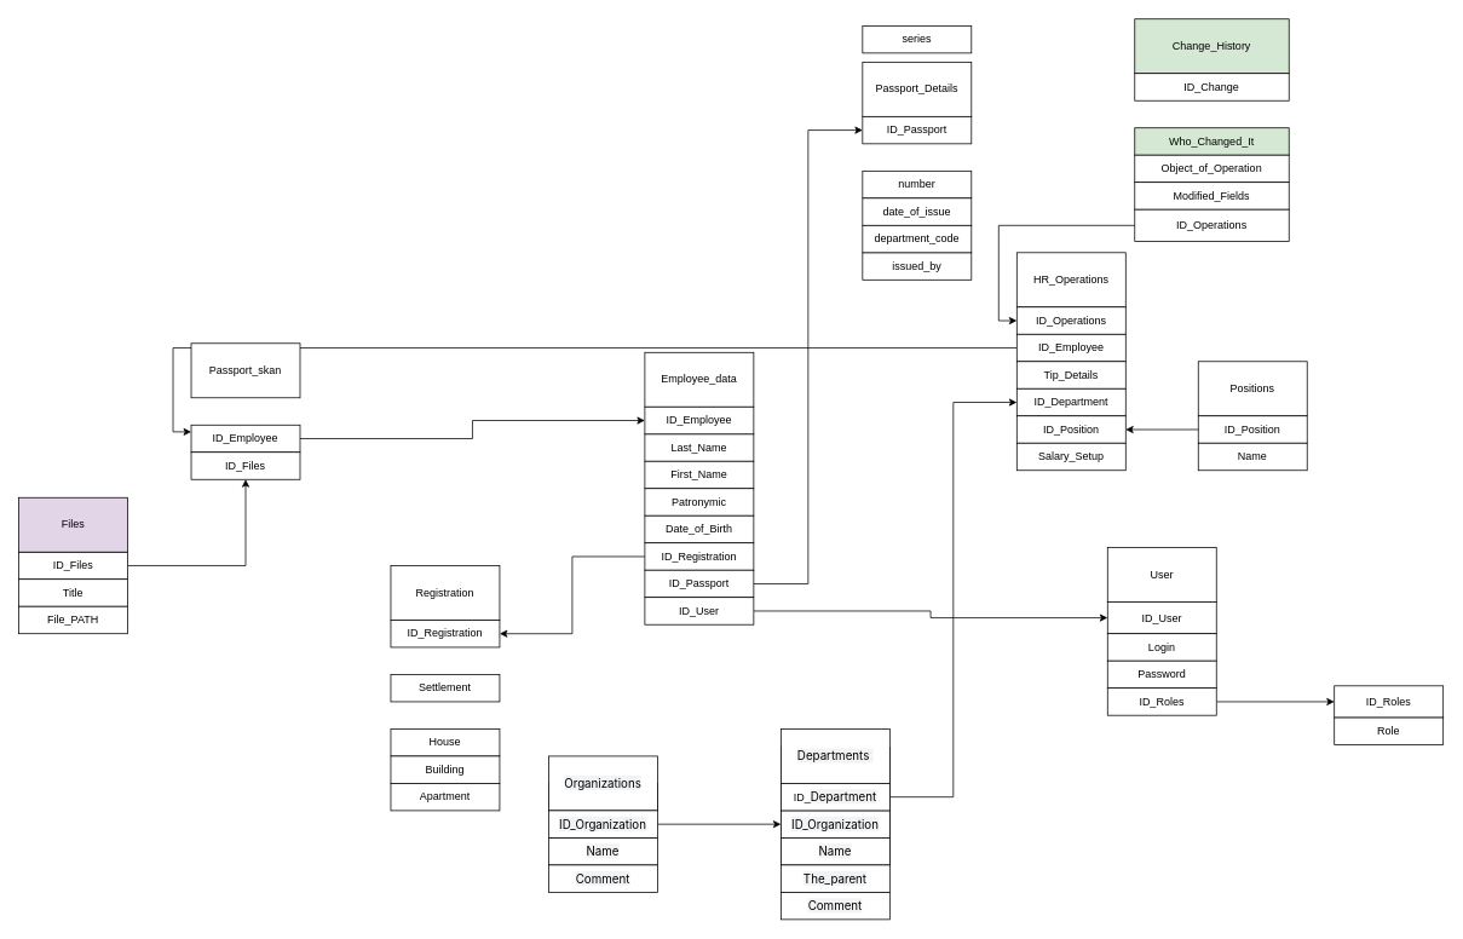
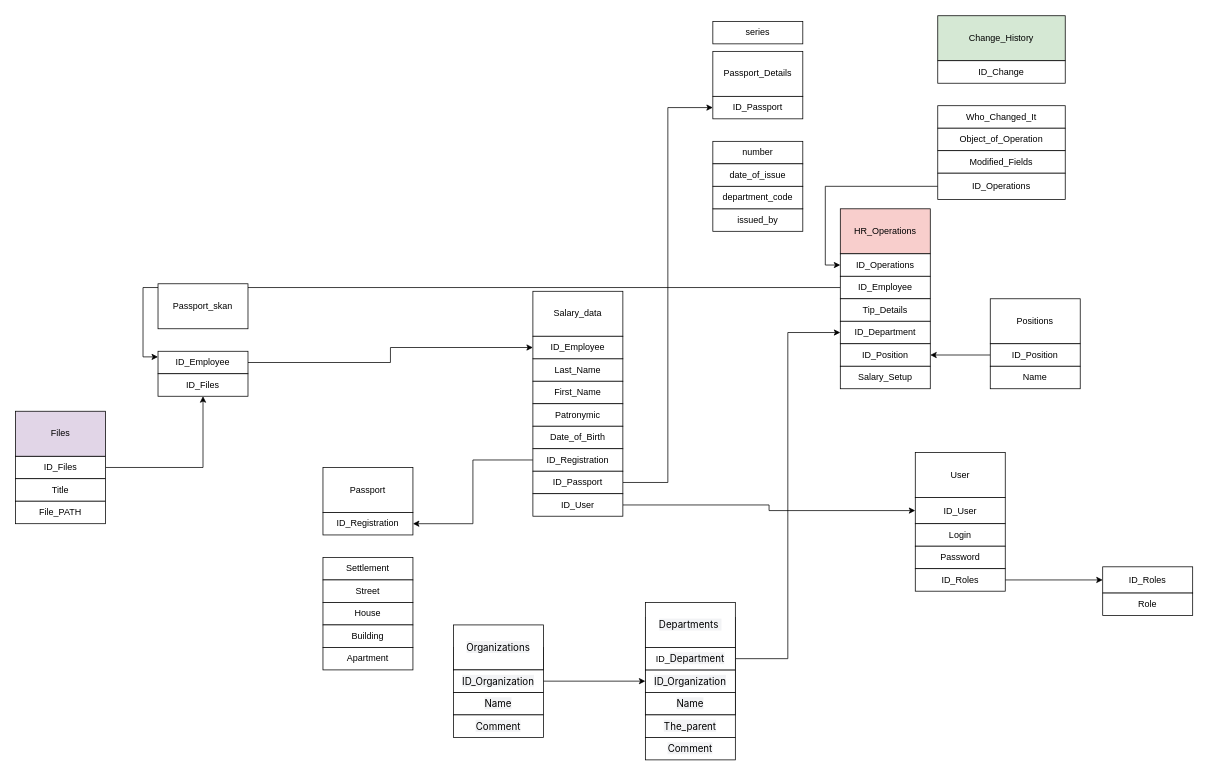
  <mxCell id="0" value="" />
  <mxCell id="1" parent="0" />
  <mxCell id="2" value="" style="rounded=0;whiteSpace=wrap;html=1;" vertex="1" parent="1"><mxGeometry x="860" y="823" width="120" height="130" as="geometry" /></mxCell>
  <mxCell id="3" value="&lt;span style=&quot;font-family: &amp;quot;YS Text&amp;quot;, -apple-system, BlinkMacSystemFont, Arial, Helvetica, sans-serif; font-size: 13px; text-align: start; white-space-collapse: preserve; background-color: rgba(7, 28, 71, 0.05);&quot;&gt;Departments &lt;/span&gt;" style="rounded=0;whiteSpace=wrap;html=1;" vertex="1" parent="1"><mxGeometry x="860" y="803" width="120" height="60" as="geometry" /></mxCell>
  <mxCell id="4" value="&lt;span style=&quot;font-family: &amp;quot;YS Text&amp;quot;, -apple-system, BlinkMacSystemFont, Arial, Helvetica, sans-serif; font-size: 13px; text-align: left; white-space-collapse: preserve; background-color: rgba(7, 28, 71, 0.05);&quot;&gt;ID_Organization&lt;/span&gt;" style="rounded=0;whiteSpace=wrap;html=1;" vertex="1" parent="1"><mxGeometry x="860" y="893" width="120" height="30" as="geometry" /></mxCell>
  <mxCell id="5" value="&lt;span style=&quot;font-family: &amp;quot;YS Text&amp;quot;, -apple-system, BlinkMacSystemFont, Arial, Helvetica, sans-serif; font-size: 13px; text-align: left; white-space-collapse: preserve; background-color: rgba(7, 28, 71, 0.05);&quot;&gt;Name&lt;/span&gt;" style="rounded=0;whiteSpace=wrap;html=1;" vertex="1" parent="1"><mxGeometry x="860" y="923" width="120" height="30" as="geometry" /></mxCell>
  <mxCell id="6" value="&lt;span style=&quot;font-family: &amp;quot;YS Text&amp;quot;, -apple-system, BlinkMacSystemFont, Arial, Helvetica, sans-serif; font-size: 13px; text-align: left; white-space-collapse: preserve; background-color: rgba(7, 28, 71, 0.05);&quot;&gt;The_parent&lt;/span&gt;" style="rounded=0;whiteSpace=wrap;html=1;" vertex="1" parent="1"><mxGeometry x="860" y="953" width="120" height="30" as="geometry" /></mxCell>
  <mxCell id="7" value="&lt;span style=&quot;font-family: &amp;quot;YS Text&amp;quot;, -apple-system, BlinkMacSystemFont, Arial, Helvetica, sans-serif; font-size: 13px; text-align: left; white-space-collapse: preserve; background-color: rgba(7, 28, 71, 0.05);&quot;&gt;Comment&lt;/span&gt;" style="rounded=0;whiteSpace=wrap;html=1;" vertex="1" parent="1"><mxGeometry x="860" y="983" width="120" height="30" as="geometry" /></mxCell>
  <mxCell id="8" value="&#10;&lt;span style=&quot;color: rgb(0, 0, 0); font-family: &amp;quot;YS Text&amp;quot;, -apple-system, BlinkMacSystemFont, Arial, Helvetica, sans-serif; font-size: 13px; font-style: normal; font-variant-ligatures: normal; font-variant-caps: normal; font-weight: 400; letter-spacing: normal; orphans: 2; text-align: left; text-indent: 0px; text-transform: none; widows: 2; word-spacing: 0px; -webkit-text-stroke-width: 0px; white-space: pre-wrap; background-color: rgba(7, 28, 71, 0.05); text-decoration-thickness: initial; text-decoration-style: initial; text-decoration-color: initial; display: inline !important; float: none;&quot;&gt;Comment&lt;/span&gt;&#10;&#10;" style="rounded=0;whiteSpace=wrap;html=1;" vertex="1" parent="1"><mxGeometry x="604" y="863" width="120" height="30" as="geometry" /></mxCell>
  <mxCell id="9" value="&lt;span style=&quot;font-family: &amp;quot;YS Text&amp;quot;, -apple-system, BlinkMacSystemFont, Arial, Helvetica, sans-serif; font-size: 13px; text-align: start; white-space-collapse: preserve; background-color: rgba(7, 28, 71, 0.05);&quot;&gt;Organizations&lt;/span&gt;" style="rounded=0;whiteSpace=wrap;html=1;" vertex="1" parent="1"><mxGeometry x="604" y="833" width="120" height="60" as="geometry" /></mxCell>
  <mxCell id="10" value="&lt;span style=&quot;font-family: &amp;quot;YS Text&amp;quot;, -apple-system, BlinkMacSystemFont, Arial, Helvetica, sans-serif; font-size: 13px; text-align: left; white-space-collapse: preserve; background-color: rgba(7, 28, 71, 0.05);&quot;&gt;Name&lt;/span&gt;" style="rounded=0;whiteSpace=wrap;html=1;" vertex="1" parent="1"><mxGeometry x="604" y="923" width="120" height="30" as="geometry" /></mxCell>
  <mxCell id="11" value="&lt;span style=&quot;font-family: &amp;quot;YS Text&amp;quot;, -apple-system, BlinkMacSystemFont, Arial, Helvetica, sans-serif; font-size: 13px; text-align: left; white-space-collapse: preserve; background-color: rgba(7, 28, 71, 0.05);&quot;&gt;Comment&lt;/span&gt;" style="rounded=0;whiteSpace=wrap;html=1;" vertex="1" parent="1"><mxGeometry x="604" y="953" width="120" height="30" as="geometry" /></mxCell>
  <mxCell id="12" style="edgeStyle=orthogonalEdgeStyle;rounded=0;orthogonalLoop=1;jettySize=auto;html=1;entryX=0;entryY=0.5;entryDx=0;entryDy=0;" edge="1" parent="1" source="13" target="4"><mxGeometry relative="1" as="geometry" /></mxCell>
  <mxCell id="13" value="&lt;div style=&quot;text-align: left;&quot;&gt;&lt;font face=&quot;YS Text, -apple-system, BlinkMacSystemFont, Arial, Helvetica, sans-serif&quot;&gt;&lt;span style=&quot;font-size: 13px; white-space-collapse: preserve; background-color: rgba(7, 28, 71, 0.05);&quot;&gt;ID_&lt;/span&gt;&lt;/font&gt;&lt;span style=&quot;background-color: rgba(7, 28, 71, 0.05); font-family: &amp;quot;YS Text&amp;quot;, -apple-system, BlinkMacSystemFont, Arial, Helvetica, sans-serif; font-size: 13px; white-space-collapse: preserve;&quot;&gt;Organization&lt;/span&gt;&lt;/div&gt;" style="rounded=0;whiteSpace=wrap;html=1;" vertex="1" parent="1"><mxGeometry x="604" y="893" width="120" height="30" as="geometry" /></mxCell>
  <mxCell id="14" style="edgeStyle=orthogonalEdgeStyle;rounded=0;orthogonalLoop=1;jettySize=auto;html=1;entryX=0;entryY=0.5;entryDx=0;entryDy=0;" edge="1" parent="1" source="15" target="50"><mxGeometry relative="1" as="geometry" /></mxCell>
  <mxCell id="15" value="ID_&lt;span style=&quot;font-family: &amp;quot;YS Text&amp;quot;, -apple-system, BlinkMacSystemFont, Arial, Helvetica, sans-serif; font-size: 13px; text-align: left; white-space-collapse: preserve; background-color: rgba(7, 28, 71, 0.05);&quot;&gt;Department&lt;/span&gt;" style="rounded=0;whiteSpace=wrap;html=1;" vertex="1" parent="1"><mxGeometry x="860" y="863" width="120" height="30" as="geometry" /></mxCell>
  <mxCell id="16" value="Positions" style="rounded=0;whiteSpace=wrap;html=1;" vertex="1" parent="1"><mxGeometry x="1320" y="398" width="120" height="60" as="geometry" /></mxCell>
  <mxCell id="17" style="edgeStyle=orthogonalEdgeStyle;rounded=0;orthogonalLoop=1;jettySize=auto;html=1;entryX=1;entryY=0.5;entryDx=0;entryDy=0;" edge="1" parent="1" source="18" target="51"><mxGeometry relative="1" as="geometry" /></mxCell>
  <mxCell id="18" value="ID_Position" style="rounded=0;whiteSpace=wrap;html=1;" vertex="1" parent="1"><mxGeometry x="1320" y="458" width="120" height="30" as="geometry" /></mxCell>
  <mxCell id="19" value="Name" style="rounded=0;whiteSpace=wrap;html=1;" vertex="1" parent="1"><mxGeometry x="1320" y="488" width="120" height="30" as="geometry" /></mxCell>
- <mxCell id="20" value="Employee_data" style="rounded=0;whiteSpace=wrap;html=1;" vertex="1" parent="1"><mxGeometry x="710" y="388" width="120" height="60" as="geometry" /></mxCell>
+ <mxCell id="20" value="Salary_data" style="rounded=0;whiteSpace=wrap;html=1;" vertex="1" parent="1"><mxGeometry x="710" y="388" width="120" height="60" as="geometry" /></mxCell>
  <mxCell id="21" value="Last_Name" style="rounded=0;whiteSpace=wrap;html=1;" vertex="1" parent="1"><mxGeometry x="710" y="478" width="120" height="30" as="geometry" /></mxCell>
  <mxCell id="22" value="First_Name" style="rounded=0;whiteSpace=wrap;html=1;" vertex="1" parent="1"><mxGeometry x="710" y="508" width="120" height="30" as="geometry" /></mxCell>
  <mxCell id="23" value="Patronymic" style="rounded=0;whiteSpace=wrap;html=1;" vertex="1" parent="1"><mxGeometry x="710" y="538" width="120" height="30" as="geometry" /></mxCell>
  <mxCell id="24" value="Date_of_Birth" style="rounded=0;whiteSpace=wrap;html=1;" vertex="1" parent="1"><mxGeometry x="710" y="568" width="120" height="30" as="geometry" /></mxCell>
  <mxCell id="25" value="Passport_Details" style="rounded=0;whiteSpace=wrap;html=1;" vertex="1" parent="1"><mxGeometry x="950" y="68" width="120" height="60" as="geometry" /></mxCell>
  <mxCell id="26" value="series" style="rounded=0;whiteSpace=wrap;html=1;" vertex="1" parent="1"><mxGeometry x="950" y="28" width="120" height="30" as="geometry" /></mxCell>
  <mxCell id="27" value="number" style="rounded=0;whiteSpace=wrap;html=1;" vertex="1" parent="1"><mxGeometry x="950" y="188" width="120" height="30" as="geometry" /></mxCell>
  <mxCell id="28" value="date_of_issue" style="rounded=0;whiteSpace=wrap;html=1;" vertex="1" parent="1"><mxGeometry x="950" y="218" width="120" height="30" as="geometry" /></mxCell>
  <mxCell id="29" value="issued_by" style="rounded=0;whiteSpace=wrap;html=1;" vertex="1" parent="1"><mxGeometry x="950" y="278" width="120" height="30" as="geometry" /></mxCell>
  <mxCell id="30" value="department_code" style="rounded=0;whiteSpace=wrap;html=1;" vertex="1" parent="1"><mxGeometry x="950" y="248" width="120" height="30" as="geometry" /></mxCell>
  <mxCell id="31" value="ID_Passport" style="rounded=0;whiteSpace=wrap;html=1;" vertex="1" parent="1"><mxGeometry x="950" y="128" width="120" height="30" as="geometry" /></mxCell>
  <mxCell id="32" value="ID_Employee" style="rounded=0;whiteSpace=wrap;html=1;" vertex="1" parent="1"><mxGeometry x="710" y="448" width="120" height="30" as="geometry" /></mxCell>
- <mxCell id="33" value="Registration" style="rounded=0;whiteSpace=wrap;html=1;" vertex="1" parent="1"><mxGeometry x="430" y="623" width="120" height="60" as="geometry" /></mxCell>
+ <mxCell id="33" value="Passport" style="rounded=0;whiteSpace=wrap;html=1;" vertex="1" parent="1"><mxGeometry x="430" y="623" width="120" height="60" as="geometry" /></mxCell>
  <mxCell id="34" value="Settlement" style="rounded=0;whiteSpace=wrap;html=1;" vertex="1" parent="1"><mxGeometry x="430" y="743" width="120" height="30" as="geometry" /></mxCell>
+ <mxCell id="35" value="Street" style="rounded=0;whiteSpace=wrap;html=1;" vertex="1" parent="1"><mxGeometry x="430" y="773" width="120" height="30" as="geometry" /></mxCell>
  <mxCell id="36" value="House" style="rounded=0;whiteSpace=wrap;html=1;" vertex="1" parent="1"><mxGeometry x="430" y="803" width="120" height="30" as="geometry" /></mxCell>
  <mxCell id="37" value="Building" style="rounded=0;whiteSpace=wrap;html=1;" vertex="1" parent="1"><mxGeometry x="430" y="833" width="120" height="30" as="geometry" /></mxCell>
  <mxCell id="38" value="Apartment" style="rounded=0;whiteSpace=wrap;html=1;" vertex="1" parent="1"><mxGeometry x="430" y="863" width="120" height="30" as="geometry" /></mxCell>
  <mxCell id="39" style="edgeStyle=orthogonalEdgeStyle;rounded=0;orthogonalLoop=1;jettySize=auto;html=1;" edge="1" parent="1" source="40" target="61"><mxGeometry relative="1" as="geometry" /></mxCell>
  <mxCell id="40" value="ID_Files" style="rounded=0;whiteSpace=wrap;html=1;" vertex="1" parent="1"><mxGeometry x="20" y="608" width="120" height="30" as="geometry" /></mxCell>
  <mxCell id="41" value="Title" style="rounded=0;whiteSpace=wrap;html=1;" vertex="1" parent="1"><mxGeometry x="20" y="638" width="120" height="30" as="geometry" /></mxCell>
  <mxCell id="42" value="ID_Registration" style="rounded=0;whiteSpace=wrap;html=1;" vertex="1" parent="1"><mxGeometry x="430" y="683" width="120" height="30" as="geometry" /></mxCell>
  <mxCell id="43" value="Files" style="rounded=0;whiteSpace=wrap;html=1;fillColor=#e1d5e7;" vertex="1" parent="1"><mxGeometry x="20" y="548" width="120" height="60" as="geometry" /></mxCell>
  <mxCell id="44" value="File_PATH" style="rounded=0;whiteSpace=wrap;html=1;" vertex="1" parent="1"><mxGeometry x="20" y="668" width="120" height="30" as="geometry" /></mxCell>
- <mxCell id="45" value="HR_Operations" style="rounded=0;whiteSpace=wrap;html=1;" vertex="1" parent="1"><mxGeometry x="1120" y="278" width="120" height="60" as="geometry" /></mxCell>
+ <mxCell id="45" value="HR_Operations" style="rounded=0;whiteSpace=wrap;html=1;fillColor=#f8cecc;" vertex="1" parent="1"><mxGeometry x="1120" y="278" width="120" height="60" as="geometry" /></mxCell>
  <mxCell id="46" value="ID_Operations" style="rounded=0;whiteSpace=wrap;html=1;" vertex="1" parent="1"><mxGeometry x="1120" y="338" width="120" height="30" as="geometry" /></mxCell>
  <mxCell id="47" style="edgeStyle=orthogonalEdgeStyle;rounded=0;orthogonalLoop=1;jettySize=auto;html=1;entryX=0;entryY=0.25;entryDx=0;entryDy=0;" edge="1" parent="1" source="48" target="60"><mxGeometry relative="1" as="geometry" /></mxCell>
  <mxCell id="48" value="ID_Employee" style="rounded=0;whiteSpace=wrap;html=1;" vertex="1" parent="1"><mxGeometry x="1120" y="368" width="120" height="30" as="geometry" /></mxCell>
  <mxCell id="49" value="Tip_Details" style="rounded=0;whiteSpace=wrap;html=1;" vertex="1" parent="1"><mxGeometry x="1120" y="398" width="120" height="30" as="geometry" /></mxCell>
  <mxCell id="50" value="ID_Department" style="rounded=0;whiteSpace=wrap;html=1;" vertex="1" parent="1"><mxGeometry x="1120" y="428" width="120" height="30" as="geometry" /></mxCell>
  <mxCell id="51" value="ID_Position" style="rounded=0;whiteSpace=wrap;html=1;" vertex="1" parent="1"><mxGeometry x="1120" y="458" width="120" height="30" as="geometry" /></mxCell>
  <mxCell id="52" value="Salary_Setup" style="rounded=0;whiteSpace=wrap;html=1;" vertex="1" parent="1"><mxGeometry x="1120" y="488" width="120" height="30" as="geometry" /></mxCell>
  <mxCell id="53" value="Change_History" style="rounded=0;whiteSpace=wrap;html=1;fillColor=#d5e8d4;" vertex="1" parent="1"><mxGeometry x="1250" y="20.5" width="170" height="60" as="geometry" /></mxCell>
- <mxCell id="54" value="Who_Changed_It" style="rounded=0;whiteSpace=wrap;html=1;fillColor=#d5e8d4;" vertex="1" parent="1"><mxGeometry x="1250" y="140.5" width="170" height="30" as="geometry" /></mxCell>
+ <mxCell id="54" value="Who_Changed_It" style="rounded=0;whiteSpace=wrap;html=1;" vertex="1" parent="1"><mxGeometry x="1250" y="140.5" width="170" height="30" as="geometry" /></mxCell>
  <mxCell id="55" value="Object_of_Operation" style="rounded=0;whiteSpace=wrap;html=1;" vertex="1" parent="1"><mxGeometry x="1250" y="170.5" width="170" height="30" as="geometry" /></mxCell>
  <mxCell id="56" value="Modified_Fields" style="rounded=0;whiteSpace=wrap;html=1;" vertex="1" parent="1"><mxGeometry x="1250" y="200.5" width="170" height="30" as="geometry" /></mxCell>
  <mxCell id="57" value="ID_Change" style="rounded=0;whiteSpace=wrap;html=1;" vertex="1" parent="1"><mxGeometry x="1250" y="80.5" width="170" height="30" as="geometry" /></mxCell>
  <mxCell id="58" value="Passport_skan" style="rounded=0;whiteSpace=wrap;html=1;" vertex="1" parent="1"><mxGeometry x="210" y="378" width="120" height="60" as="geometry" /></mxCell>
  <mxCell id="59" style="edgeStyle=orthogonalEdgeStyle;rounded=0;orthogonalLoop=1;jettySize=auto;html=1;entryX=0;entryY=0.5;entryDx=0;entryDy=0;" edge="1" parent="1" source="60" target="32"><mxGeometry relative="1" as="geometry" /></mxCell>
  <mxCell id="60" value="ID_Employee" style="rounded=0;whiteSpace=wrap;html=1;" vertex="1" parent="1"><mxGeometry x="210" y="468" width="120" height="30" as="geometry" /></mxCell>
  <mxCell id="61" value="ID_Files" style="rounded=0;whiteSpace=wrap;html=1;" vertex="1" parent="1"><mxGeometry x="210" y="498" width="120" height="30" as="geometry" /></mxCell>
  <mxCell id="62" style="edgeStyle=orthogonalEdgeStyle;rounded=0;orthogonalLoop=1;jettySize=auto;html=1;entryX=1;entryY=0.5;entryDx=0;entryDy=0;" edge="1" parent="1" source="63" target="42"><mxGeometry relative="1" as="geometry" /></mxCell>
  <mxCell id="63" value="ID_Registration" style="rounded=0;whiteSpace=wrap;html=1;" vertex="1" parent="1"><mxGeometry x="710" y="598" width="120" height="30" as="geometry" /></mxCell>
  <mxCell id="64" style="edgeStyle=orthogonalEdgeStyle;rounded=0;orthogonalLoop=1;jettySize=auto;html=1;entryX=0;entryY=0.5;entryDx=0;entryDy=0;" edge="1" parent="1" source="65" target="31"><mxGeometry relative="1" as="geometry" /></mxCell>
  <mxCell id="65" value="ID_Passport" style="rounded=0;whiteSpace=wrap;html=1;" vertex="1" parent="1"><mxGeometry x="710" y="628" width="120" height="30" as="geometry" /></mxCell>
  <mxCell id="66" style="edgeStyle=orthogonalEdgeStyle;rounded=0;orthogonalLoop=1;jettySize=auto;html=1;entryX=0;entryY=0.5;entryDx=0;entryDy=0;" edge="1" parent="1" source="67" target="46"><mxGeometry relative="1" as="geometry" /></mxCell>
  <mxCell id="67" value="ID_Operations" style="rounded=0;whiteSpace=wrap;html=1;" vertex="1" parent="1"><mxGeometry x="1250" y="230.5" width="170" height="35" as="geometry" /></mxCell>
  <mxCell id="68" style="edgeStyle=orthogonalEdgeStyle;rounded=0;orthogonalLoop=1;jettySize=auto;html=1;" edge="1" parent="1" source="69" target="71"><mxGeometry relative="1" as="geometry" /></mxCell>
  <mxCell id="69" value="ID_User" style="rounded=0;whiteSpace=wrap;html=1;" vertex="1" parent="1"><mxGeometry x="710" y="658" width="120" height="30" as="geometry" /></mxCell>
  <mxCell id="70" value="User" style="rounded=0;whiteSpace=wrap;html=1;" vertex="1" parent="1"><mxGeometry x="1220" y="603" width="120" height="60" as="geometry" /></mxCell>
  <mxCell id="71" value="ID_User" style="rounded=0;whiteSpace=wrap;html=1;" vertex="1" parent="1"><mxGeometry x="1220" y="663" width="120" height="35" as="geometry" /></mxCell>
  <mxCell id="72" value="Login" style="rounded=0;whiteSpace=wrap;html=1;" vertex="1" parent="1"><mxGeometry x="1220" y="698" width="120" height="30" as="geometry" /></mxCell>
  <mxCell id="73" value="Password" style="rounded=0;whiteSpace=wrap;html=1;" vertex="1" parent="1"><mxGeometry x="1220" y="728" width="120" height="30" as="geometry" /></mxCell>
  <mxCell id="74" value="ID_&lt;span style=&quot;text-align: start;&quot;&gt;Roles&lt;/span&gt;" style="rounded=0;whiteSpace=wrap;html=1;" vertex="1" parent="1"><mxGeometry x="1470" y="755.5" width="120" height="35" as="geometry" /></mxCell>
  <mxCell id="75" value="Role" style="rounded=0;whiteSpace=wrap;html=1;" vertex="1" parent="1"><mxGeometry x="1470" y="790.5" width="120" height="30" as="geometry" /></mxCell>
  <mxCell id="76" style="edgeStyle=orthogonalEdgeStyle;rounded=0;orthogonalLoop=1;jettySize=auto;html=1;entryX=0;entryY=0.5;entryDx=0;entryDy=0;" edge="1" parent="1" source="77" target="74"><mxGeometry relative="1" as="geometry" /></mxCell>
  <mxCell id="77" value="ID_&lt;span style=&quot;text-align: start;&quot;&gt;Roles&lt;/span&gt;" style="rounded=0;whiteSpace=wrap;html=1;" vertex="1" parent="1"><mxGeometry x="1220" y="758" width="120" height="30" as="geometry" /></mxCell>
